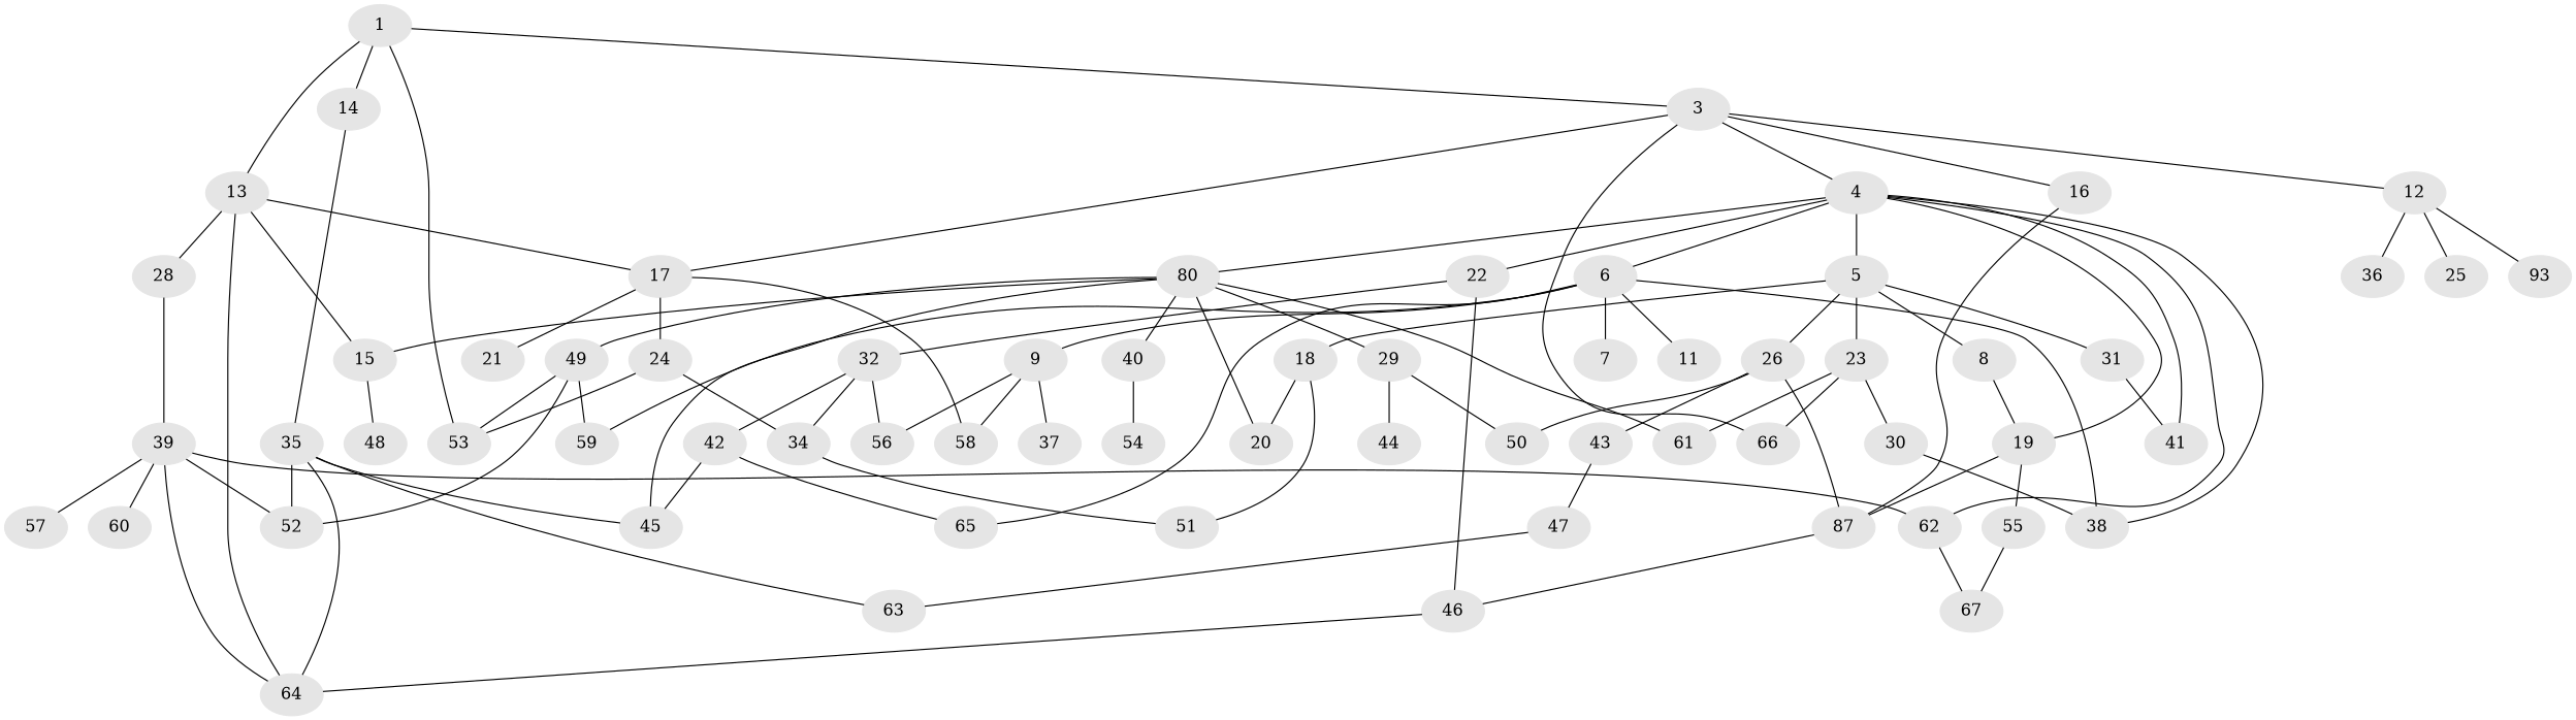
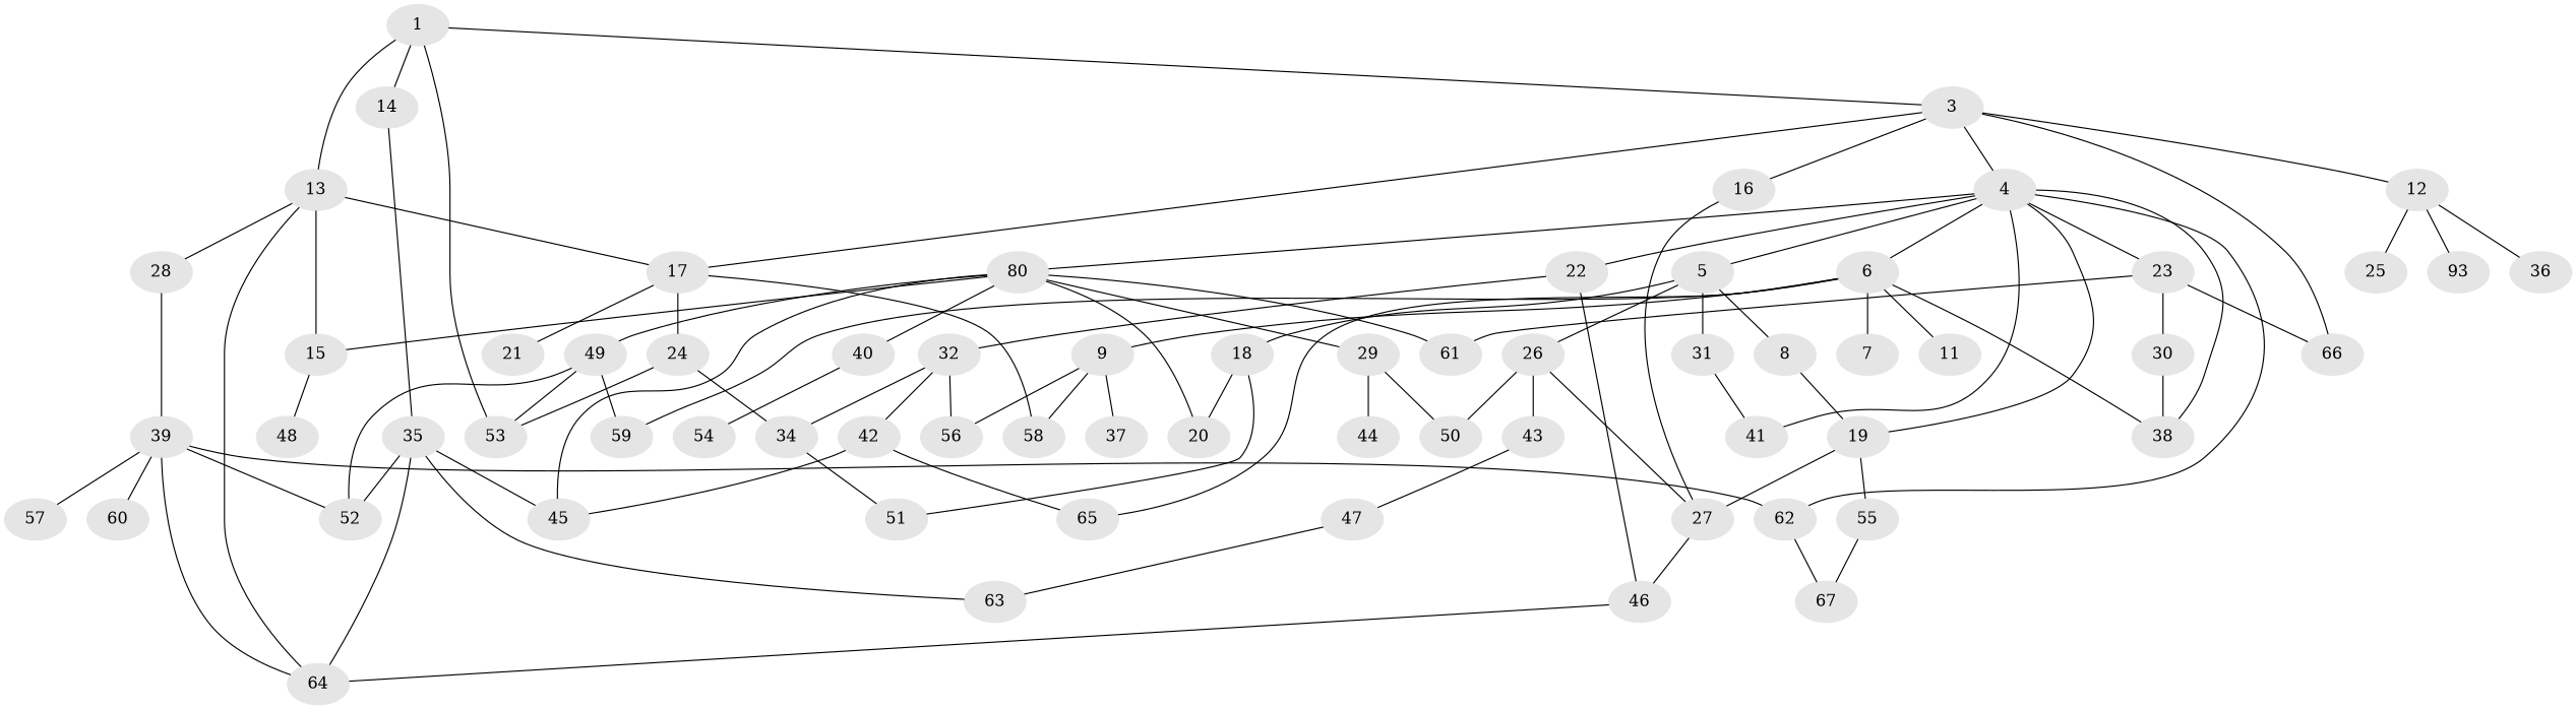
  graph {
    node [color=gray90 style=filled]
    1
    3
    13
    14
    53
    4
    12
    16
    17
    66
    15
    28
    64
    35
    26
-   27 [label=87]
+   27
    43
    50
    5
    6
    n21 [label=80]
    19
    22
    38
    41
    62
    25
    n28 [label=93]
    36
    58
    21
    24
    8
    18
    23
    31
    7
    9
    11
    59
    65
    20
    29
    40
    45
    49
    61
    55
    32
    46
    67
    51
    30
    37
    56
    48
    44
    54
    52
    39
    63
    34
    42
    47
    57
    60
    1 -- 3
    1 -- 13
    1 -- 14
    1 -- 53
    3 -- 4
    3 -- 12
    3 -- 16
    3 -- 17
    3 -- 66
    13 -- 17
    13 -- 15
    13 -- 28
    13 -- 64
    14 -- 35
    4 -- 5
    4 -- 6
    4 -- n21
    4 -- 19
    4 -- 22
    4 -- 38
    4 -- 41
    4 -- 62
    12 -- 25
    12 -- n28
    12 -- 36
    16 -- 27
    17 -- 58
    17 -- 21
    17 -- 24
    15 -- 48
    28 -- 39
    35 -- 64
    35 -- 45
    35 -- 52
    35 -- 63
    26 -- 27
    26 -- 43
    26 -- 50
    27 -- 46
    43 -- 47
    5 -- 26
    5 -- 8
    5 -- 18
-   5 -- 23
+   4 -- 23
    5 -- 31
    6 -- 38
    6 -- 7
    6 -- 9
    6 -- 11
    6 -- 59
    6 -- 65
    n21 -- 15
    n21 -- 20
    n21 -- 29
    n21 -- 40
    n21 -- 45
    n21 -- 49
    n21 -- 61
    19 -- 27
    19 -- 55
    22 -- 32
    22 -- 46
    62 -- 67
    24 -- 53
    24 -- 34
    8 -- 19
    18 -- 20
    18 -- 51
    23 -- 66
    23 -- 61
    23 -- 30
    31 -- 41
    9 -- 58
    9 -- 37
    9 -- 56
    29 -- 50
    29 -- 44
    40 -- 54
    49 -- 53
    49 -- 59
    49 -- 52
    55 -- 67
    32 -- 56
    32 -- 34
    32 -- 42
    46 -- 64
    30 -- 38
    39 -- 64
    39 -- 62
    39 -- 52
    39 -- 57
    39 -- 60
    34 -- 51
    42 -- 65
    42 -- 45
    47 -- 63
  }
